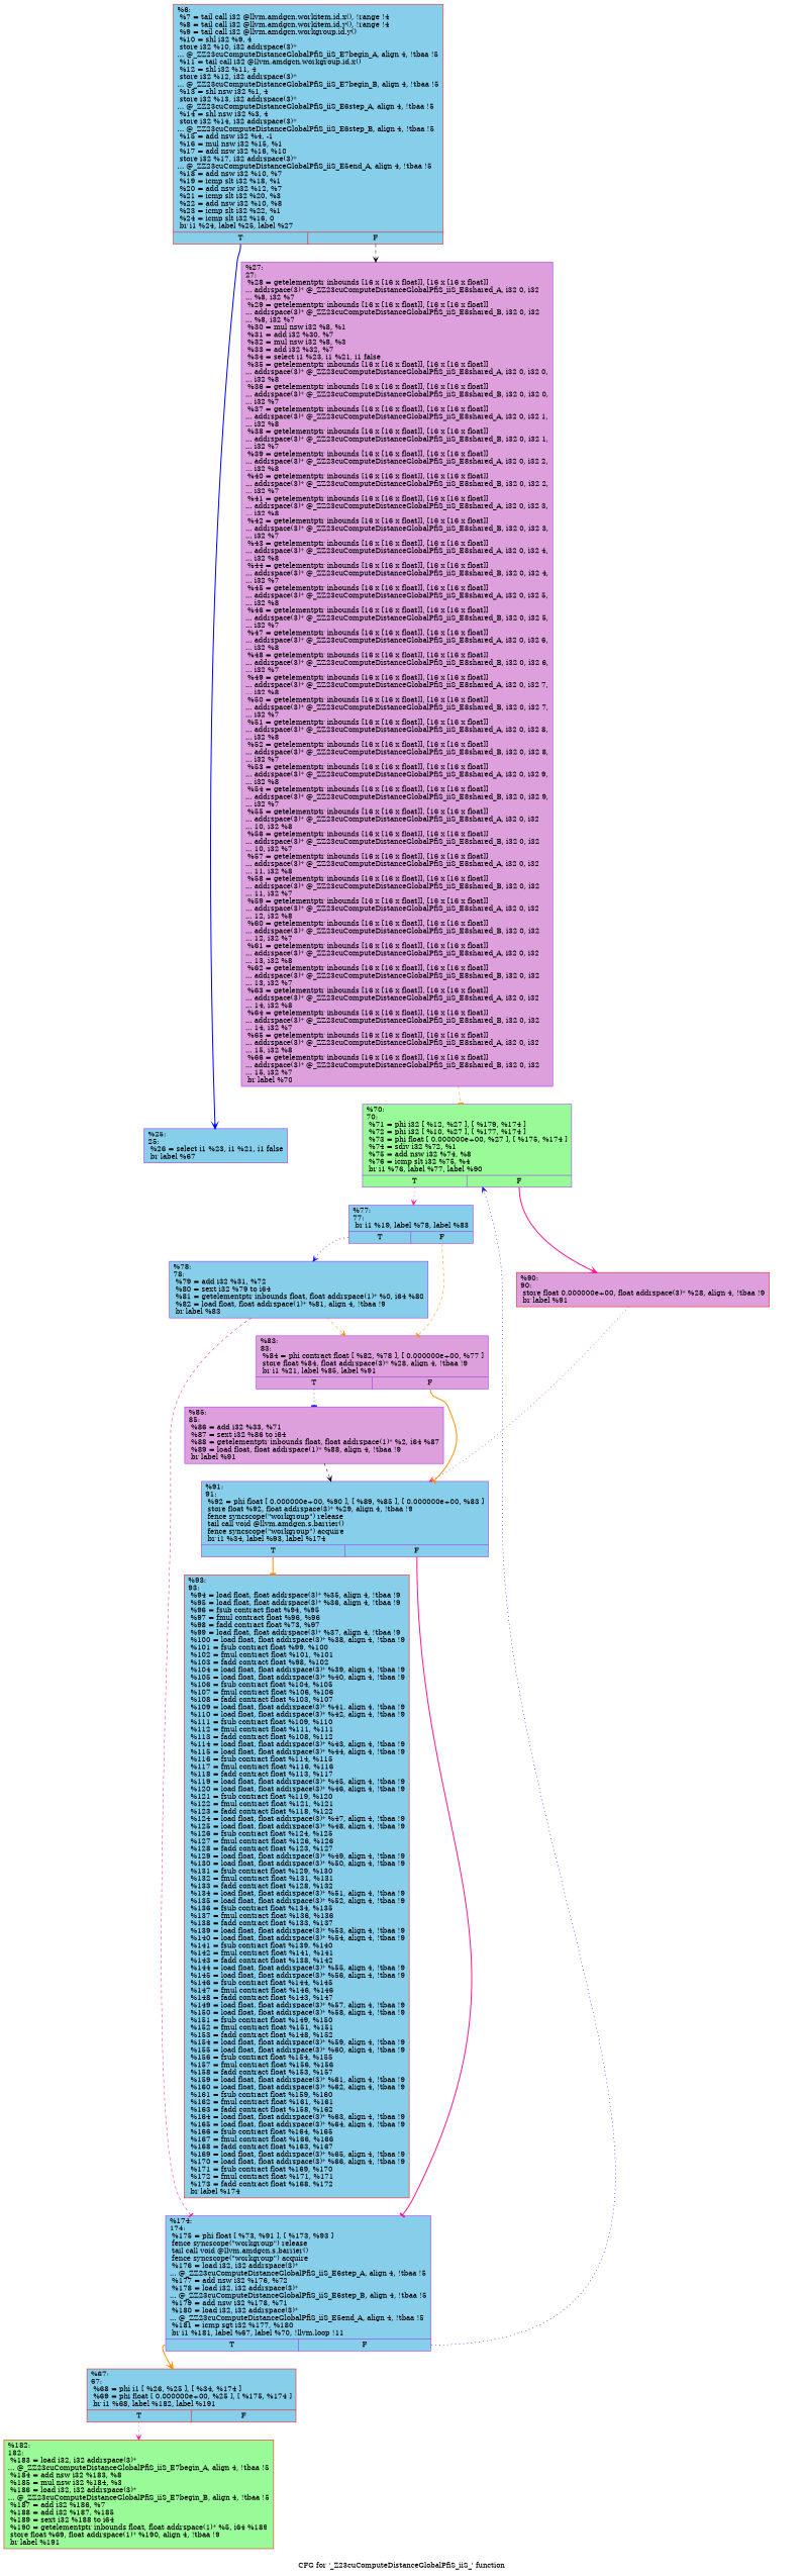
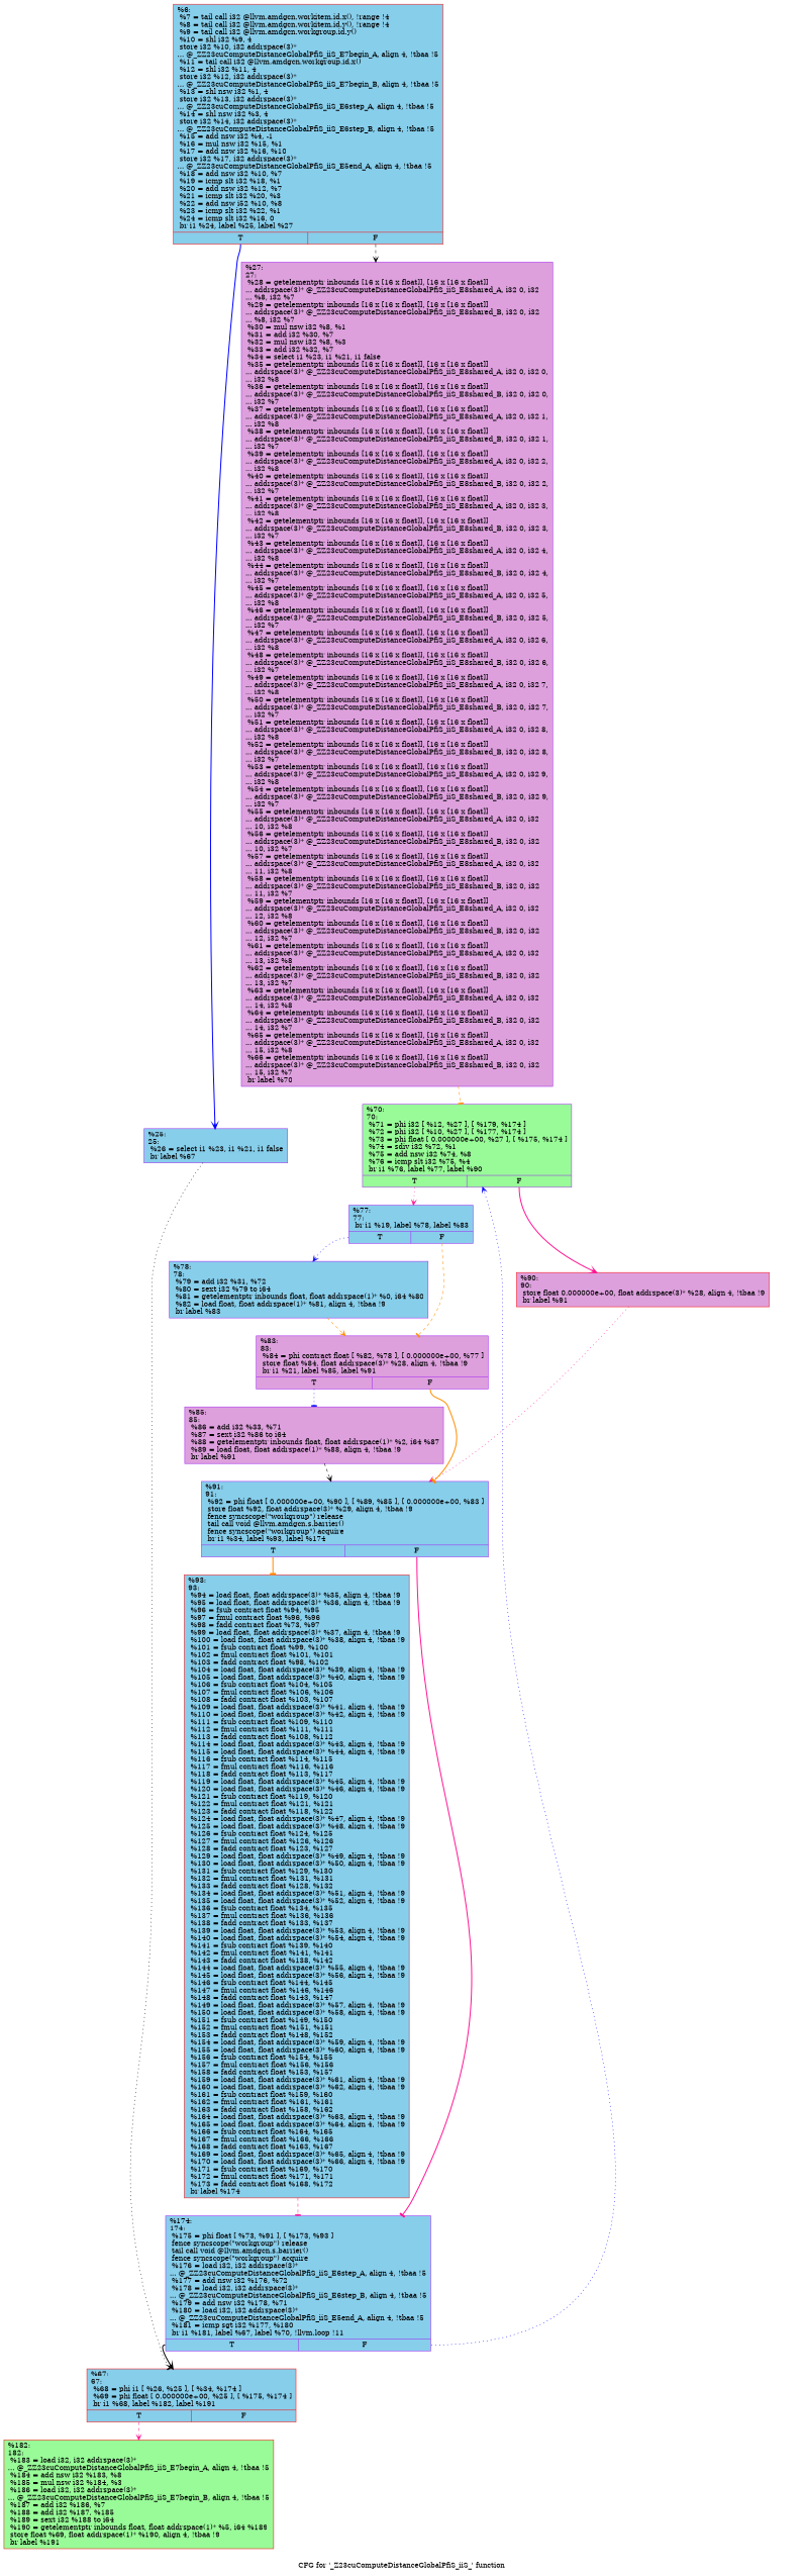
  digraph {
    label="CFG for '_Z23cuComputeDistanceGlobalPfiS_iiS_' function"
    node [color=purple fillcolor=skyblue shape=record style=filled]
    edge [arrowhead=vee color=deeppink style=dotted tailport=s0]
-   n1 [color=red label="{%6:\l  %7 = tail call i32 @llvm.amdgcn.workitem.id.x(), !range !4\l  %8 = tail call i32 @llvm.amdgcn.workitem.id.y(), !range !4\l  %9 = tail call i32 @llvm.amdgcn.workgroup.id.y()\l  %10 = shl i32 %9, 4\l  store i32 %10, i32 addrspace(3)*\l... @_ZZ23cuComputeDistanceGlobalPfiS_iiS_E7begin_A, align 4, !tbaa !5\l  %11 = tail call i32 @llvm.amdgcn.workgroup.id.x()\l  %12 = shl i32 %11, 4\l  store i32 %12, i32 addrspace(3)*\l... @_ZZ23cuComputeDistanceGlobalPfiS_iiS_E7begin_B, align 4, !tbaa !5\l  %13 = shl nsw i32 %1, 4\l  store i32 %13, i32 addrspace(3)*\l... @_ZZ23cuComputeDistanceGlobalPfiS_iiS_E6step_A, align 4, !tbaa !5\l  %14 = shl nsw i32 %3, 4\l  store i32 %14, i32 addrspace(3)*\l... @_ZZ23cuComputeDistanceGlobalPfiS_iiS_E6step_B, align 4, !tbaa !5\l  %15 = add nsw i32 %4, -1\l  %16 = mul nsw i32 %15, %1\l  %17 = add nsw i32 %16, %10\l  store i32 %17, i32 addrspace(3)*\l... @_ZZ23cuComputeDistanceGlobalPfiS_iiS_E5end_A, align 4, !tbaa !5\l  %18 = add nsw i32 %10, %7\l  %19 = icmp slt i32 %18, %1\l  %20 = add nsw i32 %12, %7\l  %21 = icmp slt i32 %20, %3\l  %22 = add nsw i32 %10, %8\l  %23 = icmp slt i32 %22, %1\l  %24 = icmp slt i32 %16, 0\l  br i1 %24, label %25, label %27\l|{<s0>T|<s1>F}}"]
+   n1 [color=red label="{%6:\l  %7 = tail call i32 @llvm.amdgcn.workitem.id.x(), !range !4\l  %8 = tail call i32 @llvm.amdgcn.workitem.id.y(), !range !4\l  %9 = tail call i32 @llvm.amdgcn.workgroup.id.y()\l  %10 = shl i32 %9, 4\l  store i32 %10, i32 addrspace(3)*\l... @_ZZ23cuComputeDistanceGlobalPfiS_iiS_E7begin_A, align 4, !tbaa !5\l  %11 = tail call i32 @llvm.amdgcn.workgroup.id.x()\l  %12 = shl i32 %11, 4\l  store i32 %12, i32 addrspace(3)*\l... @_ZZ23cuComputeDistanceGlobalPfiS_iiS_E7begin_B, align 4, !tbaa !5\l  %13 = shl nsw i32 %1, 4\l  store i32 %13, i32 addrspace(3)*\l... @_ZZ23cuComputeDistanceGlobalPfiS_iiS_E6step_A, align 4, !tbaa !5\l  %14 = shl nsw i32 %3, 4\l  store i32 %14, i32 addrspace(3)*\l... @_ZZ23cuComputeDistanceGlobalPfiS_iiS_E6step_B, align 4, !tbaa !5\l  %15 = add nsw i32 %4, -1\l  %16 = mul nsw i32 %15, %1\l  %17 = add nsw i32 %16, %10\l  store i32 %17, i32 addrspace(3)*\l... @_ZZ23cuComputeDistanceGlobalPfiS_iiS_E5end_A, align 4, !tbaa !5\l  %18 = add nsw i32 %10, %7\l  %19 = icmp slt i32 %18, %1\l  %20 = add nsw i32 %12, %7\l  %21 = icmp slt i32 %20, %3\l  %22 = add nsw i52 %10, %8\l  %23 = icmp slt i32 %22, %1\l  %24 = icmp slt i32 %16, 0\l  br i1 %24, label %25, label %27\l|{<s0>T|<s1>F}}"]
    n2 [label="{%25:\l25:                                               \l  %26 = select i1 %23, i1 %21, i1 false\l  br label %67\l}"]
    n3 [fillcolor=plum label="{%27:\l27:                                               \l  %28 = getelementptr inbounds [16 x [16 x float]], [16 x [16 x float]]\l... addrspace(3)* @_ZZ23cuComputeDistanceGlobalPfiS_iiS_E8shared_A, i32 0, i32\l... %8, i32 %7\l  %29 = getelementptr inbounds [16 x [16 x float]], [16 x [16 x float]]\l... addrspace(3)* @_ZZ23cuComputeDistanceGlobalPfiS_iiS_E8shared_B, i32 0, i32\l... %8, i32 %7\l  %30 = mul nsw i32 %8, %1\l  %31 = add i32 %30, %7\l  %32 = mul nsw i32 %8, %3\l  %33 = add i32 %32, %7\l  %34 = select i1 %23, i1 %21, i1 false\l  %35 = getelementptr inbounds [16 x [16 x float]], [16 x [16 x float]]\l... addrspace(3)* @_ZZ23cuComputeDistanceGlobalPfiS_iiS_E8shared_A, i32 0, i32 0,\l... i32 %8\l  %36 = getelementptr inbounds [16 x [16 x float]], [16 x [16 x float]]\l... addrspace(3)* @_ZZ23cuComputeDistanceGlobalPfiS_iiS_E8shared_B, i32 0, i32 0,\l... i32 %7\l  %37 = getelementptr inbounds [16 x [16 x float]], [16 x [16 x float]]\l... addrspace(3)* @_ZZ23cuComputeDistanceGlobalPfiS_iiS_E8shared_A, i32 0, i32 1,\l... i32 %8\l  %38 = getelementptr inbounds [16 x [16 x float]], [16 x [16 x float]]\l... addrspace(3)* @_ZZ23cuComputeDistanceGlobalPfiS_iiS_E8shared_B, i32 0, i32 1,\l... i32 %7\l  %39 = getelementptr inbounds [16 x [16 x float]], [16 x [16 x float]]\l... addrspace(3)* @_ZZ23cuComputeDistanceGlobalPfiS_iiS_E8shared_A, i32 0, i32 2,\l... i32 %8\l  %40 = getelementptr inbounds [16 x [16 x float]], [16 x [16 x float]]\l... addrspace(3)* @_ZZ23cuComputeDistanceGlobalPfiS_iiS_E8shared_B, i32 0, i32 2,\l... i32 %7\l  %41 = getelementptr inbounds [16 x [16 x float]], [16 x [16 x float]]\l... addrspace(3)* @_ZZ23cuComputeDistanceGlobalPfiS_iiS_E8shared_A, i32 0, i32 3,\l... i32 %8\l  %42 = getelementptr inbounds [16 x [16 x float]], [16 x [16 x float]]\l... addrspace(3)* @_ZZ23cuComputeDistanceGlobalPfiS_iiS_E8shared_B, i32 0, i32 3,\l... i32 %7\l  %43 = getelementptr inbounds [16 x [16 x float]], [16 x [16 x float]]\l... addrspace(3)* @_ZZ23cuComputeDistanceGlobalPfiS_iiS_E8shared_A, i32 0, i32 4,\l... i32 %8\l  %44 = getelementptr inbounds [16 x [16 x float]], [16 x [16 x float]]\l... addrspace(3)* @_ZZ23cuComputeDistanceGlobalPfiS_iiS_E8shared_B, i32 0, i32 4,\l... i32 %7\l  %45 = getelementptr inbounds [16 x [16 x float]], [16 x [16 x float]]\l... addrspace(3)* @_ZZ23cuComputeDistanceGlobalPfiS_iiS_E8shared_A, i32 0, i32 5,\l... i32 %8\l  %46 = getelementptr inbounds [16 x [16 x float]], [16 x [16 x float]]\l... addrspace(3)* @_ZZ23cuComputeDistanceGlobalPfiS_iiS_E8shared_B, i32 0, i32 5,\l... i32 %7\l  %47 = getelementptr inbounds [16 x [16 x float]], [16 x [16 x float]]\l... addrspace(3)* @_ZZ23cuComputeDistanceGlobalPfiS_iiS_E8shared_A, i32 0, i32 6,\l... i32 %8\l  %48 = getelementptr inbounds [16 x [16 x float]], [16 x [16 x float]]\l... addrspace(3)* @_ZZ23cuComputeDistanceGlobalPfiS_iiS_E8shared_B, i32 0, i32 6,\l... i32 %7\l  %49 = getelementptr inbounds [16 x [16 x float]], [16 x [16 x float]]\l... addrspace(3)* @_ZZ23cuComputeDistanceGlobalPfiS_iiS_E8shared_A, i32 0, i32 7,\l... i32 %8\l  %50 = getelementptr inbounds [16 x [16 x float]], [16 x [16 x float]]\l... addrspace(3)* @_ZZ23cuComputeDistanceGlobalPfiS_iiS_E8shared_B, i32 0, i32 7,\l... i32 %7\l  %51 = getelementptr inbounds [16 x [16 x float]], [16 x [16 x float]]\l... addrspace(3)* @_ZZ23cuComputeDistanceGlobalPfiS_iiS_E8shared_A, i32 0, i32 8,\l... i32 %8\l  %52 = getelementptr inbounds [16 x [16 x float]], [16 x [16 x float]]\l... addrspace(3)* @_ZZ23cuComputeDistanceGlobalPfiS_iiS_E8shared_B, i32 0, i32 8,\l... i32 %7\l  %53 = getelementptr inbounds [16 x [16 x float]], [16 x [16 x float]]\l... addrspace(3)* @_ZZ23cuComputeDistanceGlobalPfiS_iiS_E8shared_A, i32 0, i32 9,\l... i32 %8\l  %54 = getelementptr inbounds [16 x [16 x float]], [16 x [16 x float]]\l... addrspace(3)* @_ZZ23cuComputeDistanceGlobalPfiS_iiS_E8shared_B, i32 0, i32 9,\l... i32 %7\l  %55 = getelementptr inbounds [16 x [16 x float]], [16 x [16 x float]]\l... addrspace(3)* @_ZZ23cuComputeDistanceGlobalPfiS_iiS_E8shared_A, i32 0, i32\l... 10, i32 %8\l  %56 = getelementptr inbounds [16 x [16 x float]], [16 x [16 x float]]\l... addrspace(3)* @_ZZ23cuComputeDistanceGlobalPfiS_iiS_E8shared_B, i32 0, i32\l... 10, i32 %7\l  %57 = getelementptr inbounds [16 x [16 x float]], [16 x [16 x float]]\l... addrspace(3)* @_ZZ23cuComputeDistanceGlobalPfiS_iiS_E8shared_A, i32 0, i32\l... 11, i32 %8\l  %58 = getelementptr inbounds [16 x [16 x float]], [16 x [16 x float]]\l... addrspace(3)* @_ZZ23cuComputeDistanceGlobalPfiS_iiS_E8shared_B, i32 0, i32\l... 11, i32 %7\l  %59 = getelementptr inbounds [16 x [16 x float]], [16 x [16 x float]]\l... addrspace(3)* @_ZZ23cuComputeDistanceGlobalPfiS_iiS_E8shared_A, i32 0, i32\l... 12, i32 %8\l  %60 = getelementptr inbounds [16 x [16 x float]], [16 x [16 x float]]\l... addrspace(3)* @_ZZ23cuComputeDistanceGlobalPfiS_iiS_E8shared_B, i32 0, i32\l... 12, i32 %7\l  %61 = getelementptr inbounds [16 x [16 x float]], [16 x [16 x float]]\l... addrspace(3)* @_ZZ23cuComputeDistanceGlobalPfiS_iiS_E8shared_A, i32 0, i32\l... 13, i32 %8\l  %62 = getelementptr inbounds [16 x [16 x float]], [16 x [16 x float]]\l... addrspace(3)* @_ZZ23cuComputeDistanceGlobalPfiS_iiS_E8shared_B, i32 0, i32\l... 13, i32 %7\l  %63 = getelementptr inbounds [16 x [16 x float]], [16 x [16 x float]]\l... addrspace(3)* @_ZZ23cuComputeDistanceGlobalPfiS_iiS_E8shared_A, i32 0, i32\l... 14, i32 %8\l  %64 = getelementptr inbounds [16 x [16 x float]], [16 x [16 x float]]\l... addrspace(3)* @_ZZ23cuComputeDistanceGlobalPfiS_iiS_E8shared_B, i32 0, i32\l... 14, i32 %7\l  %65 = getelementptr inbounds [16 x [16 x float]], [16 x [16 x float]]\l... addrspace(3)* @_ZZ23cuComputeDistanceGlobalPfiS_iiS_E8shared_A, i32 0, i32\l... 15, i32 %8\l  %66 = getelementptr inbounds [16 x [16 x float]], [16 x [16 x float]]\l... addrspace(3)* @_ZZ23cuComputeDistanceGlobalPfiS_iiS_E8shared_B, i32 0, i32\l... 15, i32 %7\l  br label %70\l}"]
    n4 [color=red label="{%67:\l67:                                               \l  %68 = phi i1 [ %26, %25 ], [ %34, %174 ]\l  %69 = phi float [ 0.000000e+00, %25 ], [ %175, %174 ]\l  br i1 %68, label %182, label %191\l|{<s0>T|<s1>F}}"]
    n5 [fillcolor=palegreen label="{%70:\l70:                                               \l  %71 = phi i32 [ %12, %27 ], [ %179, %174 ]\l  %72 = phi i32 [ %10, %27 ], [ %177, %174 ]\l  %73 = phi float [ 0.000000e+00, %27 ], [ %175, %174 ]\l  %74 = sdiv i32 %72, %1\l  %75 = add nsw i32 %74, %8\l  %76 = icmp slt i32 %75, %4\l  br i1 %76, label %77, label %90\l|{<s0>T|<s1>F}}"]
    n6 [color=red fillcolor=palegreen label="{%182:\l182:                                              \l  %183 = load i32, i32 addrspace(3)*\l... @_ZZ23cuComputeDistanceGlobalPfiS_iiS_E7begin_A, align 4, !tbaa !5\l  %184 = add nsw i32 %183, %8\l  %185 = mul nsw i32 %184, %3\l  %186 = load i32, i32 addrspace(3)*\l... @_ZZ23cuComputeDistanceGlobalPfiS_iiS_E7begin_B, align 4, !tbaa !5\l  %187 = add i32 %186, %7\l  %188 = add i32 %187, %185\l  %189 = sext i32 %188 to i64\l  %190 = getelementptr inbounds float, float addrspace(1)* %5, i64 %189\l  store float %69, float addrspace(1)* %190, align 4, !tbaa !9\l  br label %191\l}"]
    n7 [label="{%77:\l77:                                               \l  br i1 %19, label %78, label %83\l|{<s0>T|<s1>F}}"]
    n8 [color=red fillcolor=plum label="{%90:\l90:                                               \l  store float 0.000000e+00, float addrspace(3)* %28, align 4, !tbaa !9\l  br label %91\l}"]
    n9 [label="{%78:\l78:                                               \l  %79 = add i32 %31, %72\l  %80 = sext i32 %79 to i64\l  %81 = getelementptr inbounds float, float addrspace(1)* %0, i64 %80\l  %82 = load float, float addrspace(1)* %81, align 4, !tbaa !9\l  br label %83\l}"]
    n10 [fillcolor=plum label="{%83:\l83:                                               \l  %84 = phi contract float [ %82, %78 ], [ 0.000000e+00, %77 ]\l  store float %84, float addrspace(3)* %28, align 4, !tbaa !9\l  br i1 %21, label %85, label %91\l|{<s0>T|<s1>F}}"]
    n11 [label="{%91:\l91:                                               \l  %92 = phi float [ 0.000000e+00, %90 ], [ %89, %85 ], [ 0.000000e+00, %83 ]\l  store float %92, float addrspace(3)* %29, align 4, !tbaa !9\l  fence syncscope(\"workgroup\") release\l  tail call void @llvm.amdgcn.s.barrier()\l  fence syncscope(\"workgroup\") acquire\l  br i1 %34, label %93, label %174\l|{<s0>T|<s1>F}}"]
    n12 [fillcolor=plum label="{%85:\l85:                                               \l  %86 = add i32 %33, %71\l  %87 = sext i32 %86 to i64\l  %88 = getelementptr inbounds float, float addrspace(1)* %2, i64 %87\l  %89 = load float, float addrspace(1)* %88, align 4, !tbaa !9\l  br label %91\l}"]
    n13 [color=red label="{%93:\l93:                                               \l  %94 = load float, float addrspace(3)* %35, align 4, !tbaa !9\l  %95 = load float, float addrspace(3)* %36, align 4, !tbaa !9\l  %96 = fsub contract float %94, %95\l  %97 = fmul contract float %96, %96\l  %98 = fadd contract float %73, %97\l  %99 = load float, float addrspace(3)* %37, align 4, !tbaa !9\l  %100 = load float, float addrspace(3)* %38, align 4, !tbaa !9\l  %101 = fsub contract float %99, %100\l  %102 = fmul contract float %101, %101\l  %103 = fadd contract float %98, %102\l  %104 = load float, float addrspace(3)* %39, align 4, !tbaa !9\l  %105 = load float, float addrspace(3)* %40, align 4, !tbaa !9\l  %106 = fsub contract float %104, %105\l  %107 = fmul contract float %106, %106\l  %108 = fadd contract float %103, %107\l  %109 = load float, float addrspace(3)* %41, align 4, !tbaa !9\l  %110 = load float, float addrspace(3)* %42, align 4, !tbaa !9\l  %111 = fsub contract float %109, %110\l  %112 = fmul contract float %111, %111\l  %113 = fadd contract float %108, %112\l  %114 = load float, float addrspace(3)* %43, align 4, !tbaa !9\l  %115 = load float, float addrspace(3)* %44, align 4, !tbaa !9\l  %116 = fsub contract float %114, %115\l  %117 = fmul contract float %116, %116\l  %118 = fadd contract float %113, %117\l  %119 = load float, float addrspace(3)* %45, align 4, !tbaa !9\l  %120 = load float, float addrspace(3)* %46, align 4, !tbaa !9\l  %121 = fsub contract float %119, %120\l  %122 = fmul contract float %121, %121\l  %123 = fadd contract float %118, %122\l  %124 = load float, float addrspace(3)* %47, align 4, !tbaa !9\l  %125 = load float, float addrspace(3)* %48, align 4, !tbaa !9\l  %126 = fsub contract float %124, %125\l  %127 = fmul contract float %126, %126\l  %128 = fadd contract float %123, %127\l  %129 = load float, float addrspace(3)* %49, align 4, !tbaa !9\l  %130 = load float, float addrspace(3)* %50, align 4, !tbaa !9\l  %131 = fsub contract float %129, %130\l  %132 = fmul contract float %131, %131\l  %133 = fadd contract float %128, %132\l  %134 = load float, float addrspace(3)* %51, align 4, !tbaa !9\l  %135 = load float, float addrspace(3)* %52, align 4, !tbaa !9\l  %136 = fsub contract float %134, %135\l  %137 = fmul contract float %136, %136\l  %138 = fadd contract float %133, %137\l  %139 = load float, float addrspace(3)* %53, align 4, !tbaa !9\l  %140 = load float, float addrspace(3)* %54, align 4, !tbaa !9\l  %141 = fsub contract float %139, %140\l  %142 = fmul contract float %141, %141\l  %143 = fadd contract float %138, %142\l  %144 = load float, float addrspace(3)* %55, align 4, !tbaa !9\l  %145 = load float, float addrspace(3)* %56, align 4, !tbaa !9\l  %146 = fsub contract float %144, %145\l  %147 = fmul contract float %146, %146\l  %148 = fadd contract float %143, %147\l  %149 = load float, float addrspace(3)* %57, align 4, !tbaa !9\l  %150 = load float, float addrspace(3)* %58, align 4, !tbaa !9\l  %151 = fsub contract float %149, %150\l  %152 = fmul contract float %151, %151\l  %153 = fadd contract float %148, %152\l  %154 = load float, float addrspace(3)* %59, align 4, !tbaa !9\l  %155 = load float, float addrspace(3)* %60, align 4, !tbaa !9\l  %156 = fsub contract float %154, %155\l  %157 = fmul contract float %156, %156\l  %158 = fadd contract float %153, %157\l  %159 = load float, float addrspace(3)* %61, align 4, !tbaa !9\l  %160 = load float, float addrspace(3)* %62, align 4, !tbaa !9\l  %161 = fsub contract float %159, %160\l  %162 = fmul contract float %161, %161\l  %163 = fadd contract float %158, %162\l  %164 = load float, float addrspace(3)* %63, align 4, !tbaa !9\l  %165 = load float, float addrspace(3)* %64, align 4, !tbaa !9\l  %166 = fsub contract float %164, %165\l  %167 = fmul contract float %166, %166\l  %168 = fadd contract float %163, %167\l  %169 = load float, float addrspace(3)* %65, align 4, !tbaa !9\l  %170 = load float, float addrspace(3)* %66, align 4, !tbaa !9\l  %171 = fsub contract float %169, %170\l  %172 = fmul contract float %171, %171\l  %173 = fadd contract float %168, %172\l  br label %174\l}"]
    n14 [label="{%174:\l174:                                              \l  %175 = phi float [ %73, %91 ], [ %173, %93 ]\l  fence syncscope(\"workgroup\") release\l  tail call void @llvm.amdgcn.s.barrier()\l  fence syncscope(\"workgroup\") acquire\l  %176 = load i32, i32 addrspace(3)*\l... @_ZZ23cuComputeDistanceGlobalPfiS_iiS_E6step_A, align 4, !tbaa !5\l  %177 = add nsw i32 %176, %72\l  %178 = load i32, i32 addrspace(3)*\l... @_ZZ23cuComputeDistanceGlobalPfiS_iiS_E6step_B, align 4, !tbaa !5\l  %179 = add nsw i32 %178, %71\l  %180 = load i32, i32 addrspace(3)*\l... @_ZZ23cuComputeDistanceGlobalPfiS_iiS_E5end_A, align 4, !tbaa !5\l  %181 = icmp sgt i32 %177, %180\l  br i1 %181, label %67, label %70, !llvm.loop !11\l|{<s0>T|<s1>F}}"]
    n1 -> n2 [color=blue style=bold]
    n1 -> n3 [color=black style=dashed tailport=s1]
+   n2 -> n4 [arrowhead=tee color=black tailport=""]
    n3 -> n5 [arrowhead=tee color=darkorange style=dashed tailport=""]
-   n4 -> n6
+   n4 -> n6 [style=dashed]
    n5 -> n7
    n5 -> n8 [style=bold tailport=s1]
    n7 -> n9 [color=blue]
    n7 -> n10 [arrowhead=tee color=darkorange style=dashed tailport=s1]
    n8 -> n11 [tailport=""]
    n9 -> n10 [color=darkorange style=dashed tailport=""]
    n10 -> n11 [arrowhead=tee color=darkorange style=bold tailport=s1]
    n10 -> n12 [arrowhead=tee color=blue]
    n11 -> n13 [arrowhead=tee color=darkorange style=bold]
    n11 -> n14 [arrowhead=tee style=bold tailport=s1]
    n12 -> n11 [color=black style=dashed tailport=""]
-   n9 -> n14 [arrowhead=tee style=dashed tailport=""]
-   n14 -> n4 [color=darkorange style=bold]
+   n13 -> n14 [arrowhead=tee style=dashed tailport=""]
+   n14 -> n4 [color=black style=bold]
    n14 -> n5 [color=blue tailport=s1]
  }
